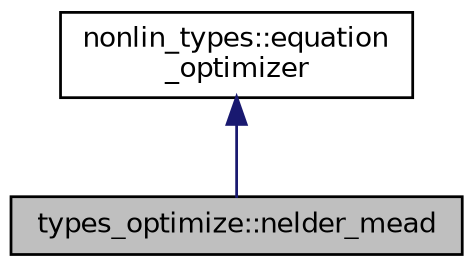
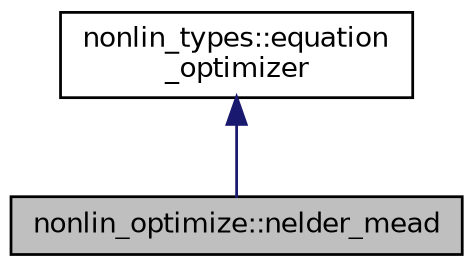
  digraph {
    node [color=black fontname=Helvetica fontsize=10 shape=record style=filled]
-   n1 [fillcolor=grey75 fontcolor=black height=0.2 label="types_optimize::nelder_mead" width=0.4]
+   n1 [fillcolor=grey75 fontcolor=black height=0.2 label="nonlin_optimize::nelder_mead" width=0.4]
    n2 [fillcolor=white height=0.2 label="nonlin_types::equation\l_optimizer" width=0.4]
    n2 -> n1 [color=midnightblue dir=back fontname=Helvetica fontsize=10 labelfontname=Helvetica labelfontsize=10 style=solid]
  }
